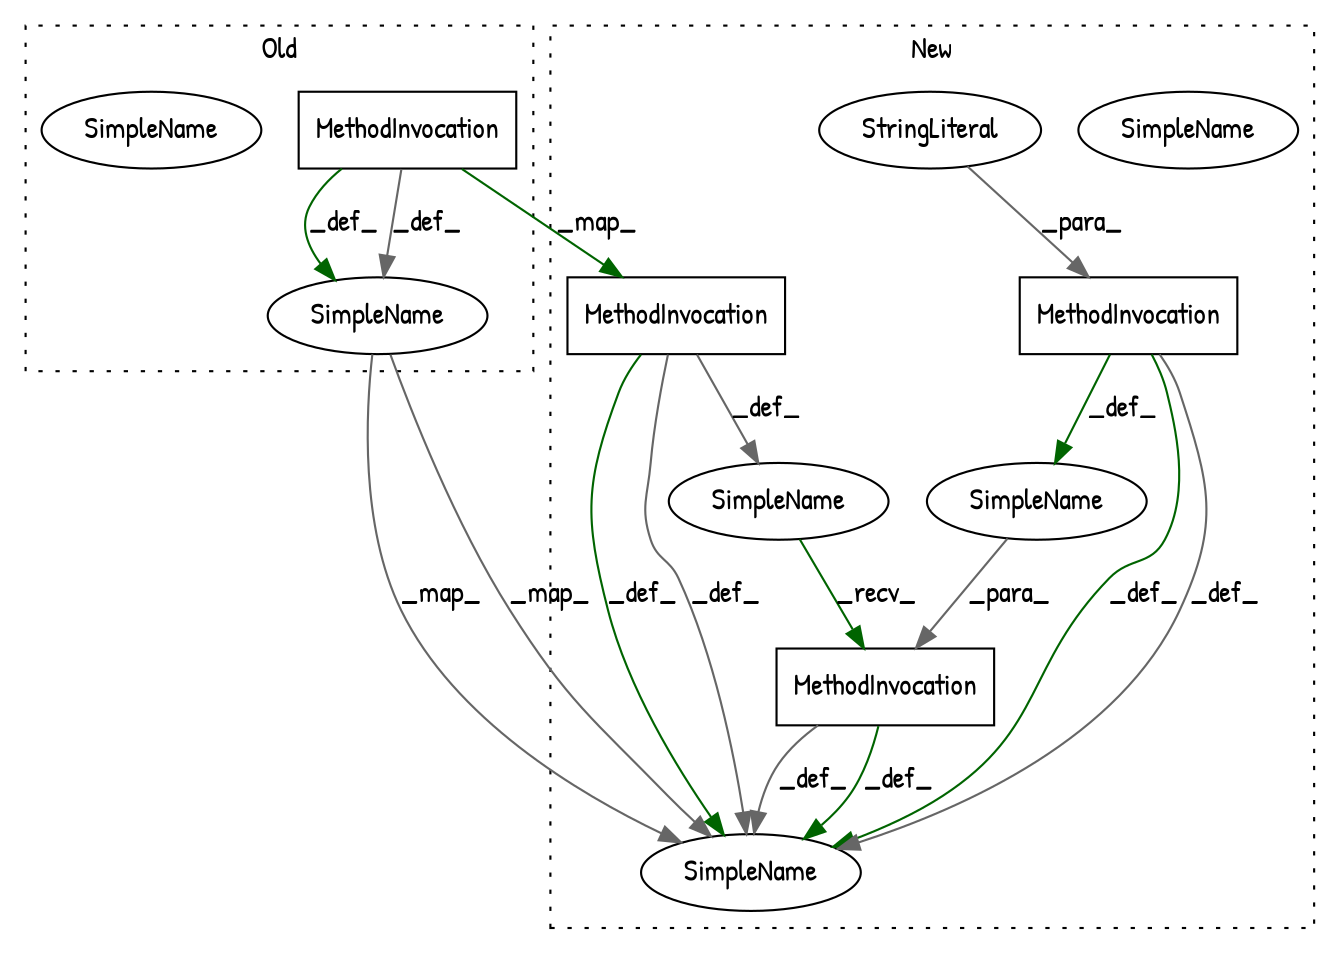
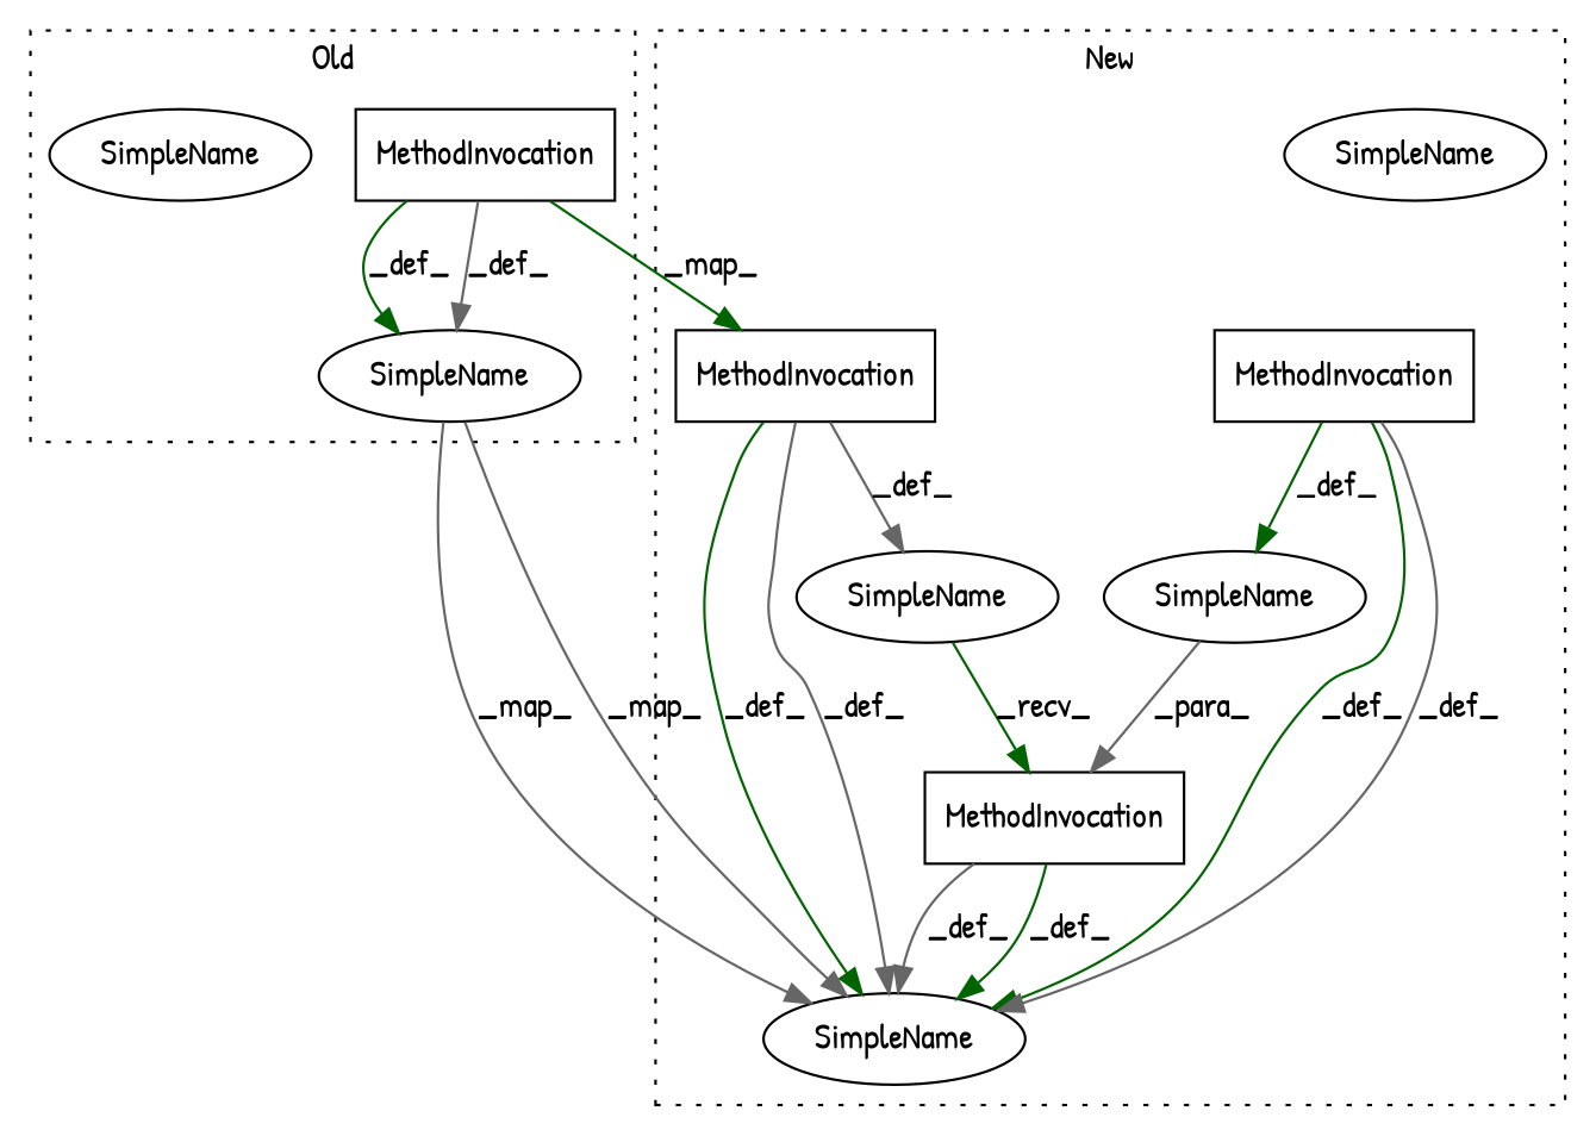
  digraph {
    fontname="Patrick Hand"
    node [a=42 l=9 shape=ellipse fontname="Patrick Hand"]
    edge [color=gray40 fontname="Patrick Hand"]
    n1 [a=32 l="12,1" label=MethodInvocation s="1732,2177" shape=box]
    n2 [label=SimpleName s=1714]
    n3 [label=SimpleName s=1714]
    n4 [a=32 l="15,1" label=MethodInvocation s="2344,2372" shape=box]
    n5 [a=32 l="6,1" label=MethodInvocation s="2330,2373" shape=box]
    n6 [a=32 l="12,1" label=MethodInvocation s="1883,2328" shape=box]
    n7 [label=SimpleName s=1865]
    n8 [label=SimpleName l=""]
    n9 [label=SimpleName l=""]
    n10 [label=SimpleName s=1865]
-   n11 [a=45 l=13 label=StringLiteral s=2359]
    subgraph cluster_1 {
      label=Old
      style=dotted
      n1
      n2
      n3
    }
    subgraph cluster_2 {
      label=New
      style=dotted
      n4
      n5
      n6
      n7
      n8
      n9
      n10
-     n11
    }
    n1 -> n2 [label=_def_ color=darkgreen]
    n1 -> n2 [label=_def_]
    n1 -> n6 [label=_map_ color=darkgreen]
    n2 -> n7 [label=_map_]
    n2 -> n7 [label=_map_]
    n4 -> n7 [label=_def_ color=darkgreen]
    n4 -> n7 [label=_def_]
    n4 -> n8 [label=_def_ color=darkgreen]
    n5 -> n7 [label=_def_]
    n5 -> n7 [label=_def_ color=darkgreen]
    n6 -> n7 [label=_def_ color=darkgreen]
    n6 -> n7 [label=_def_]
    n6 -> n9 [label=_def_]
    n8 -> n5 [label=_para_]
    n9 -> n5 [label=_recv_ color=darkgreen]
-   n11 -> n4 [label=_para_]
  }
